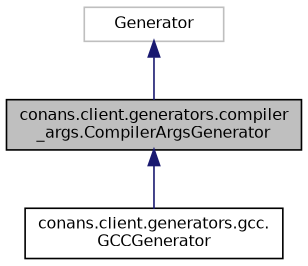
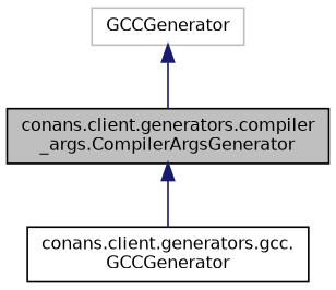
  digraph {
    node [color=black fillcolor=white fontname=Helvetica fontsize=10 shape=record style=filled]
    edge [color=midnightblue dir=back fontname=Helvetica fontsize=10 labelfontname=Helvetica labelfontsize=10 style=solid]
    n1 [fillcolor=grey75 fontcolor=black height=0.2 label="conans.client.generators.compiler\l_args.CompilerArgsGenerator" width=0.4]
    n2 [height=0.2 label="conans.client.generators.gcc.\lGCCGenerator" width=0.4]
-   n3 [color=grey75 height=0.2 label=Generator width=0.4]
+   n3 [color=grey75 height=0.2 label=GCCGenerator width=0.4]
    n1 -> n2
    n3 -> n1
  }
